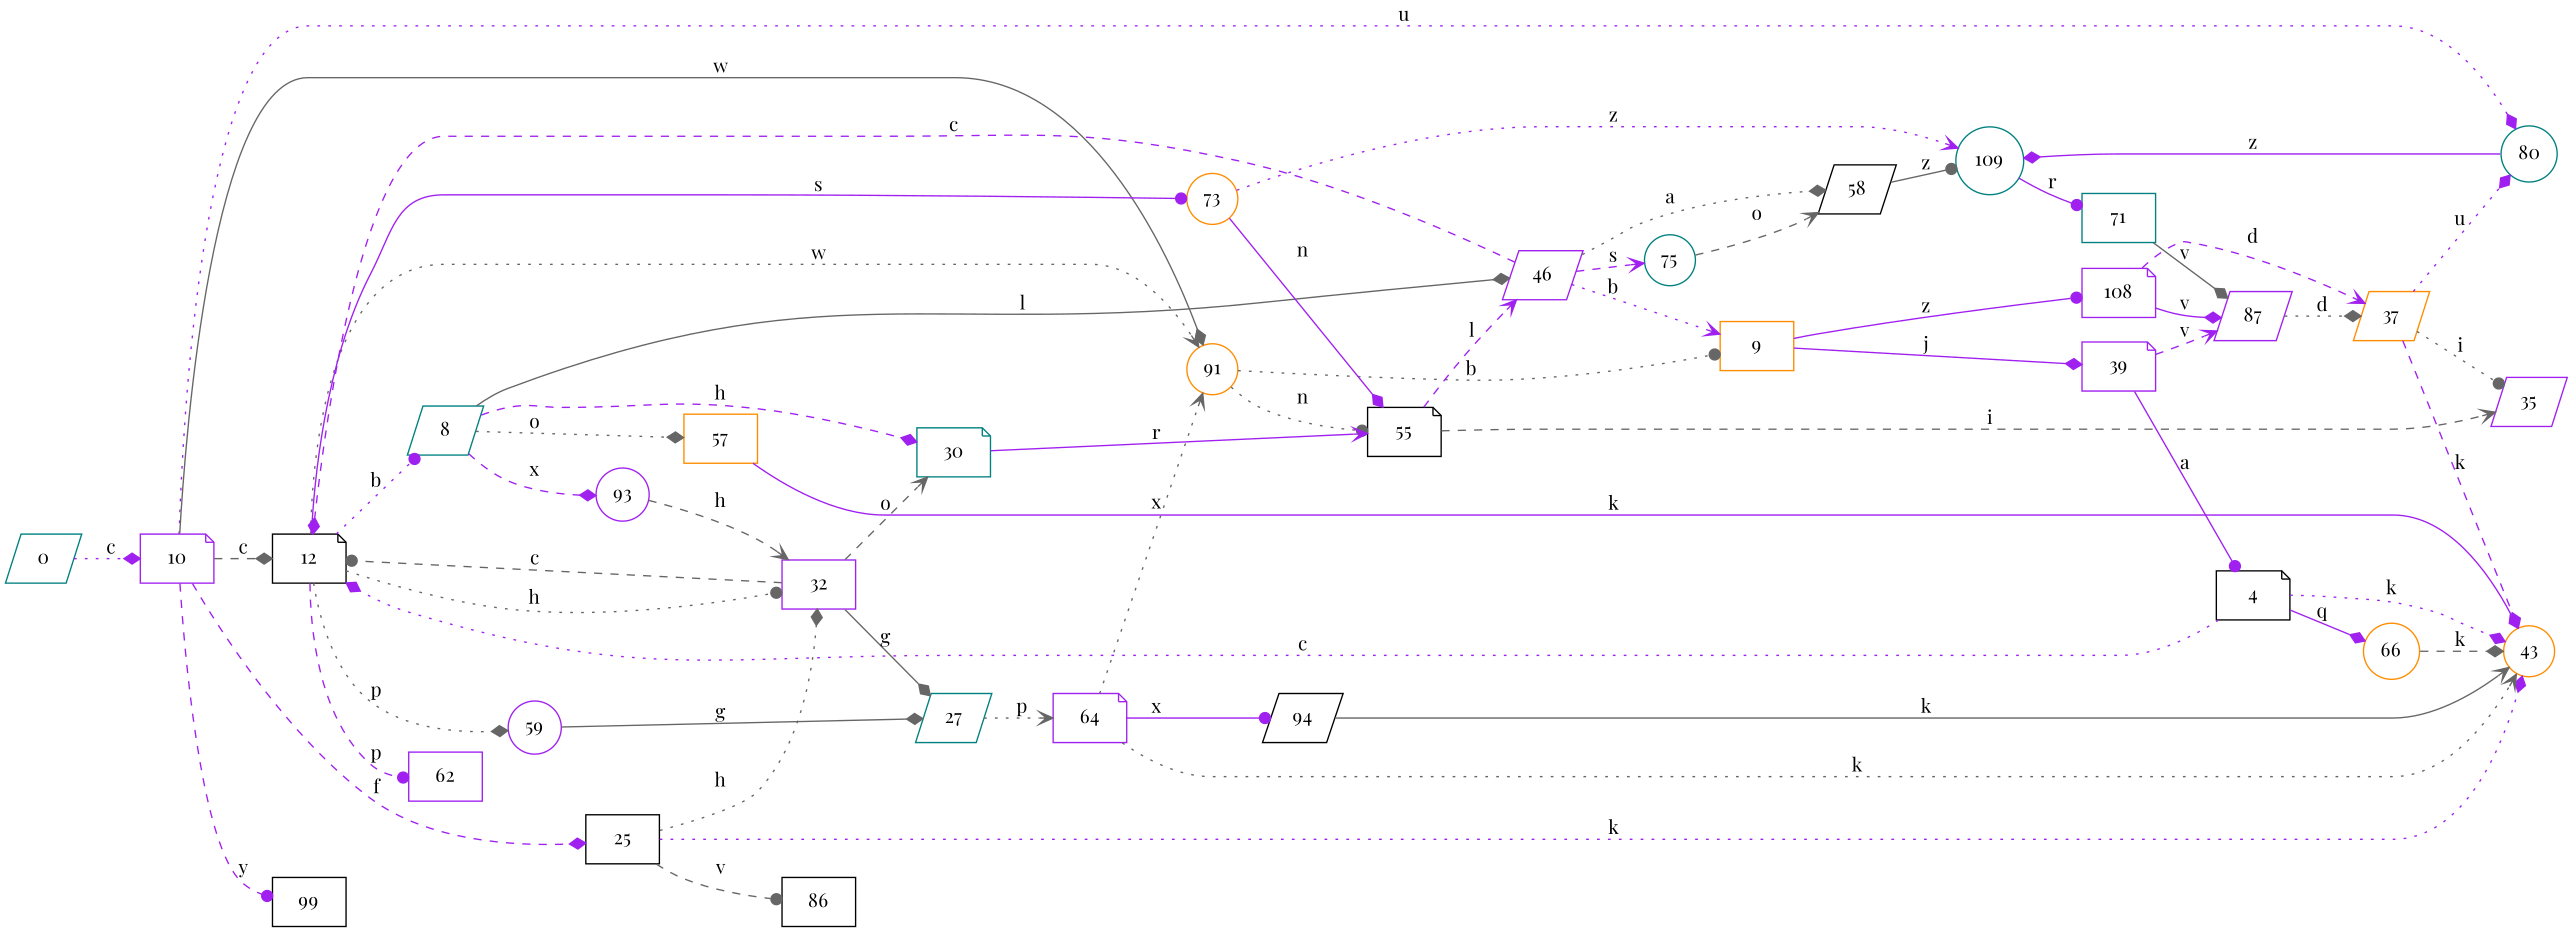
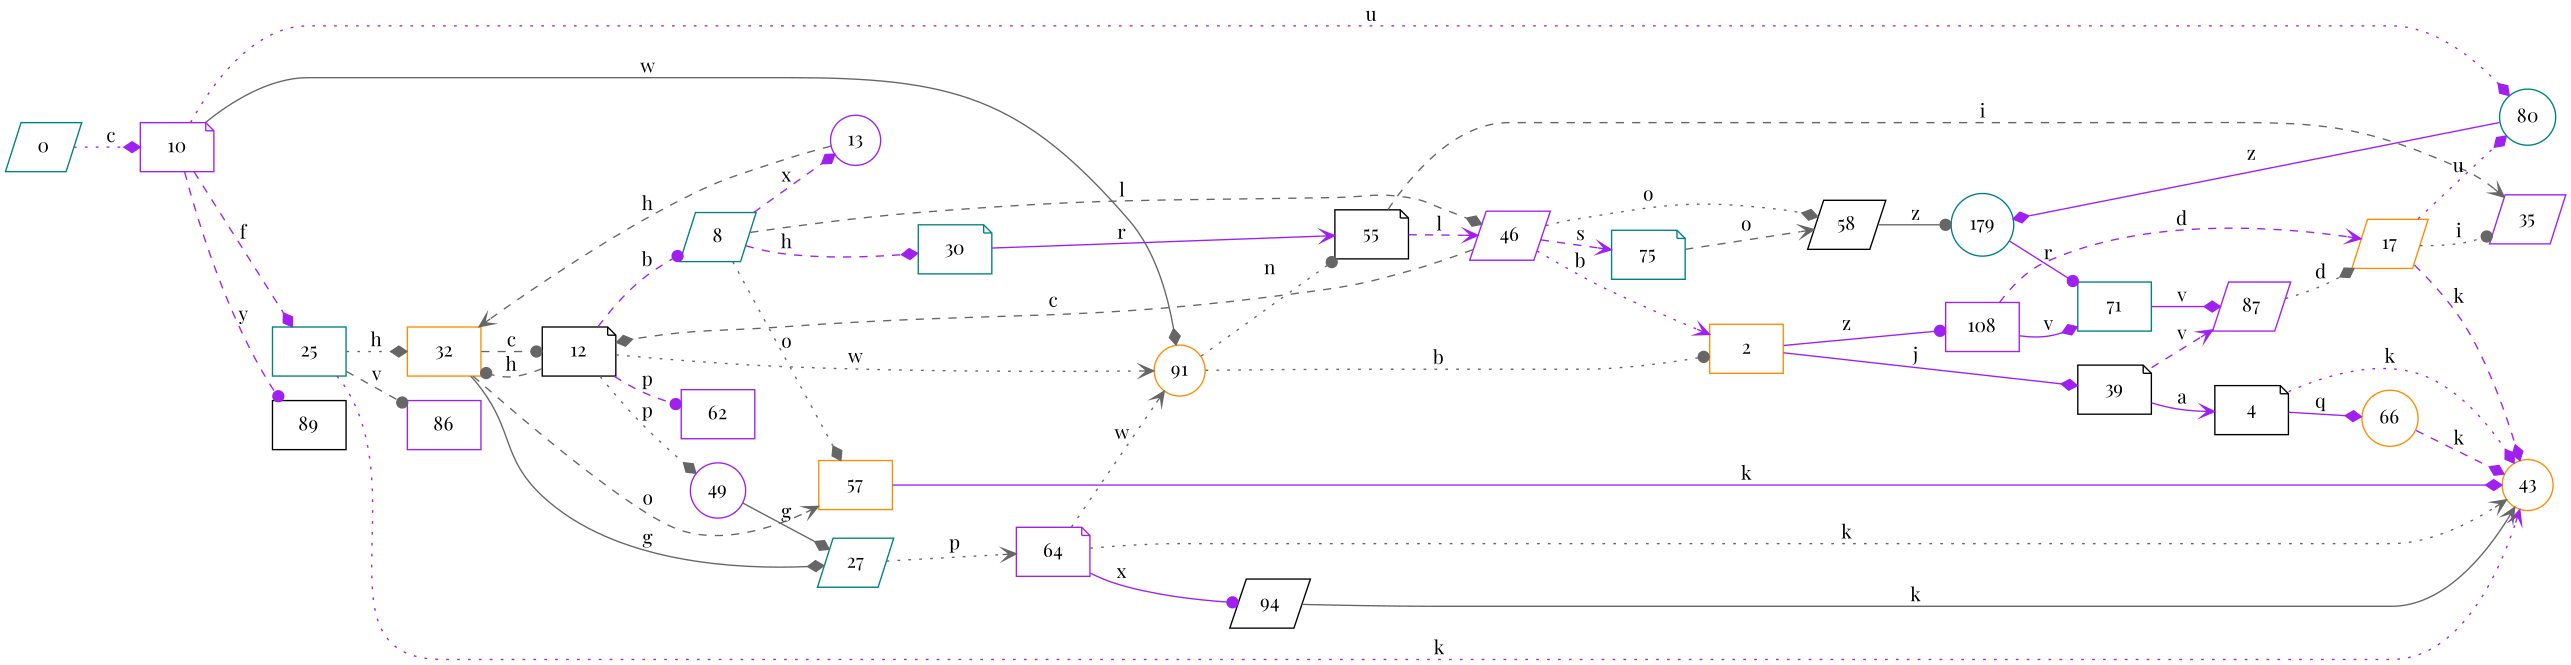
  strict digraph {
    fontname="Playfair Display"
    rankdir=LR
    node [color=purple fontname="Playfair Display" shape=parallelogram]
    edge [arrowhead=diamond color=purple fontname="Playfair Display" style=dotted]
    0 [color=teal]
    10 [shape=note]
    12 [color=black shape=note]
-   25 [color=black shape=box]
+   25 [color=teal shape=box]
    80 [color=teal shape=circle]
    91 [color=darkorange shape=circle]
-   99 [color=black shape=box]
+   99 [color=black shape=box label=89]
    4 [color=black shape=note]
    43 [color=darkorange shape=circle]
    66 [color=darkorange shape=circle]
    8 [color=teal]
-   32 [shape=box]
-   59 [shape=circle]
+   32 [color=darkorange shape=box]
+   59 [shape=circle label=49]
    62 [shape=box]
-   73 [color=darkorange shape=circle]
    30 [color=teal shape=note]
    46
    57 [color=darkorange shape=box]
-   93 [shape=circle]
+   93 [shape=circle label=13]
    55 [color=black shape=note]
-   9 [color=darkorange shape=box]
+   9 [color=darkorange shape=box label=2]
    58 [color=black]
-   75 [color=teal shape=circle]
-   39 [shape=note]
-   108 [shape=note]
+   75 [color=teal shape=note]
+   39 [color=black shape=note]
+   108 [shape=box]
    87
-   17 [color=darkorange label=37]
-   86 [color=black shape=box]
-   109 [color=teal shape=circle]
+   17 [color=darkorange]
+   86 [shape=box]
+   109 [color=teal shape=circle label=179]
    27 [color=teal]
    35
    64 [shape=note]
    94 [color=black]
    71 [color=teal shape=box]
    0 -> 10 [label=c]
-   10 -> 12 [color=gray40 label=c style=dashed]
    10 -> 25 [label=f style=dashed]
    10 -> 80 [label=u]
    10 -> 91 [color=gray40 label=w style=solid]
    10 -> 99 [arrowhead=dot label=y style=dashed]
    12 -> 91 [arrowhead=vee color=gray40 label=w]
-   12 -> 8 [arrowhead=dot label=b]
-   12 -> 32 [arrowhead=dot color=gray40 label=h]
+   12 -> 8 [arrowhead=dot label=b style=dashed]
+   12 -> 32 [arrowhead=dot color=gray40 label=h style=dashed]
    12 -> 59 [color=gray40 label=p]
    12 -> 62 [arrowhead=dot label=p style=dashed]
-   12 -> 73 [arrowhead=dot label=s style=solid]
-   25 -> 43 [label=k]
+   25 -> 43 [arrowhead=vee label=k]
    25 -> 32 [color=gray40 label=h]
    25 -> 86 [arrowhead=dot color=gray40 label=v style=dashed]
    80 -> 109 [label=z style=solid]
    91 -> 55 [arrowhead=dot color=gray40 label=n]
    91 -> 9 [arrowhead=dot color=gray40 label=b]
-   4 -> 12 [label=c]
    4 -> 43 [label=k]
    4 -> 66 [label=q style=solid]
-   66 -> 43 [color=gray40 label=k style=dashed]
+   66 -> 43 [label=k style=dashed]
    8 -> 30 [label=h style=dashed]
-   8 -> 46 [color=gray40 label=l style=solid]
+   8 -> 46 [color=gray40 label=l style=dashed]
    8 -> 57 [color=gray40 label=o]
    8 -> 93 [label=x style=dashed]
    32 -> 12 [arrowhead=dot color=gray40 label=c style=dashed]
-   32 -> 30 [arrowhead=vee color=gray40 label=o style=dashed]
+   32 -> 57 [arrowhead=vee color=gray40 label=o style=dashed]
    32 -> 27 [color=gray40 label=g style=solid]
    59 -> 27 [color=gray40 label=g style=solid]
-   73 -> 55 [label=n style=solid]
-   73 -> 109 [arrowhead=vee label=z]
    30 -> 55 [arrowhead=vee label=r style=solid]
-   46 -> 12 [label=c style=dashed]
+   46 -> 12 [color=gray40 label=c style=dashed]
    46 -> 9 [arrowhead=vee label=b]
-   46 -> 58 [color=gray40 label=a]
+   46 -> 58 [color=gray40 label=o]
    46 -> 75 [arrowhead=vee label=s style=dashed]
    57 -> 43 [label=k style=solid]
    93 -> 32 [arrowhead=vee color=gray40 label=h style=dashed]
    55 -> 46 [arrowhead=vee label=l style=dashed]
    55 -> 35 [arrowhead=vee color=gray40 label=i style=dashed]
    9 -> 39 [label=j style=solid]
    9 -> 108 [arrowhead=dot label=z style=solid]
    58 -> 109 [arrowhead=dot color=gray40 label=z style=solid]
    75 -> 58 [arrowhead=vee color=gray40 label=o style=dashed]
-   39 -> 4 [arrowhead=dot label=a style=solid]
+   39 -> 4 [arrowhead=vee label=a style=solid]
    39 -> 87 [arrowhead=vee label=v style=dashed]
-   108 -> 87 [label=v style=solid]
+   108 -> 71 [label=v style=solid]
    108 -> 17 [arrowhead=vee label=d style=dashed]
    87 -> 17 [color=gray40 label=d]
    17 -> 80 [label=u]
    17 -> 43 [label=k style=dashed]
    17 -> 35 [arrowhead=dot color=gray40 label=i]
    109 -> 71 [arrowhead=dot label=r style=solid]
    27 -> 64 [arrowhead=vee color=gray40 label=p]
-   64 -> 91 [arrowhead=vee color=gray40 label=x]
+   64 -> 91 [arrowhead=vee color=gray40 label=w]
    64 -> 43 [arrowhead=vee color=gray40 label=k]
    64 -> 94 [arrowhead=dot label=x style=solid]
    94 -> 43 [arrowhead=vee color=gray40 label=k style=solid]
-   71 -> 87 [color=gray40 label=v style=solid]
+   71 -> 87 [label=v style=solid]
  }
